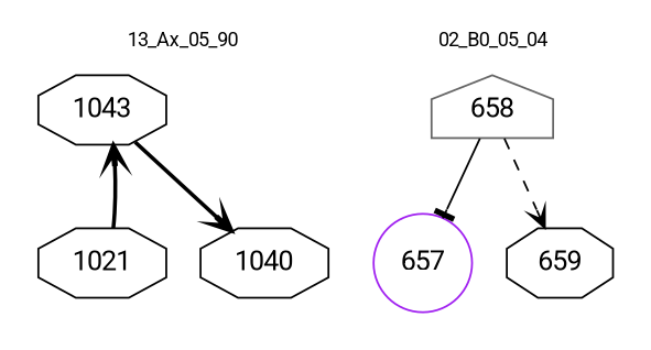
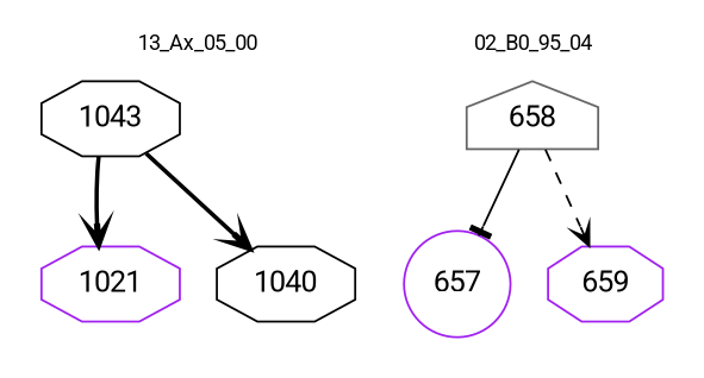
  digraph {
    fontname=Roboto
    node [color=black fontname=Roboto shape=octagon]
    edge [arrowhead=vee color=black fontname=Roboto style=bold]
    n1 [label=1043]
-   n2 [label=1021]
+   n2 [color=purple label=1021]
    n3 [label=1040]
    n4 [color=gray40 label=658 shape=house]
    n5 [color=purple label=657 shape=circle]
-   n6 [label=659]
+   n6 [color=purple label=659]
    subgraph cluster_1 {
      color=white
      fontsize=10
-     label="13_Ax_05_90"
+     label="13_Ax_05_00"
      n1
      n2
      n3
    }
    subgraph cluster_2 {
      color=white
      fontsize=10
-     label="02_B0_05_04"
+     label="02_B0_95_04"
      n4
      n5
      n6
    }
-   n2 -> n1
+   n1 -> n2
    n1 -> n3
    n4 -> n5 [arrowhead=tee style=solid]
    n4 -> n6 [style=dashed]
  }
